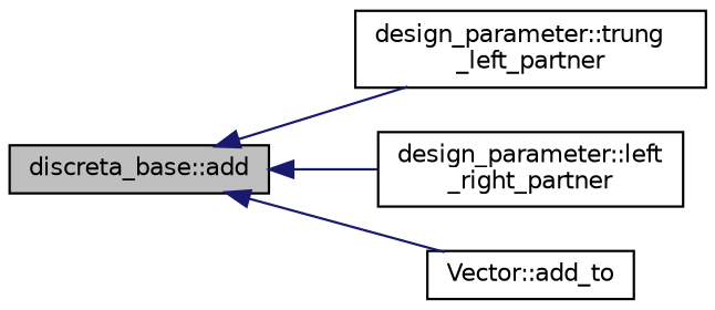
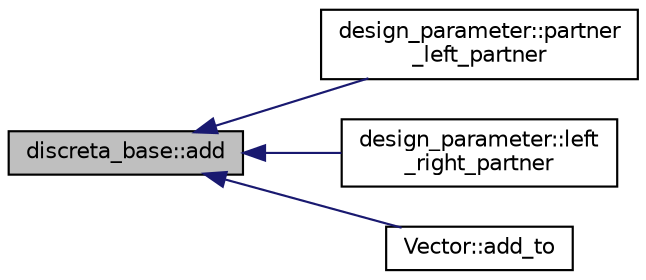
  digraph {
    rankdir=LR
    node [color=black fillcolor=white fontname=Helvetica fontsize=10 shape=record style=filled]
    edge [color=midnightblue dir=back fontname=Helvetica fontsize=10 labelfontname=Helvetica labelfontsize=10 style=solid]
    n1 [fillcolor=grey75 fontcolor=black height=0.2 label="discreta_base::add" width=0.4]
-   n2 [height=0.2 label="design_parameter::trung\l_left_partner" width=0.4]
+   n2 [height=0.2 label="design_parameter::partner\l_left_partner" width=0.4]
    n3 [height=0.2 label="design_parameter::left\l_right_partner" width=0.4]
    n4 [height=0.2 label="Vector::add_to" width=0.4]
    n1 -> n2
    n1 -> n3
    n1 -> n4
  }
